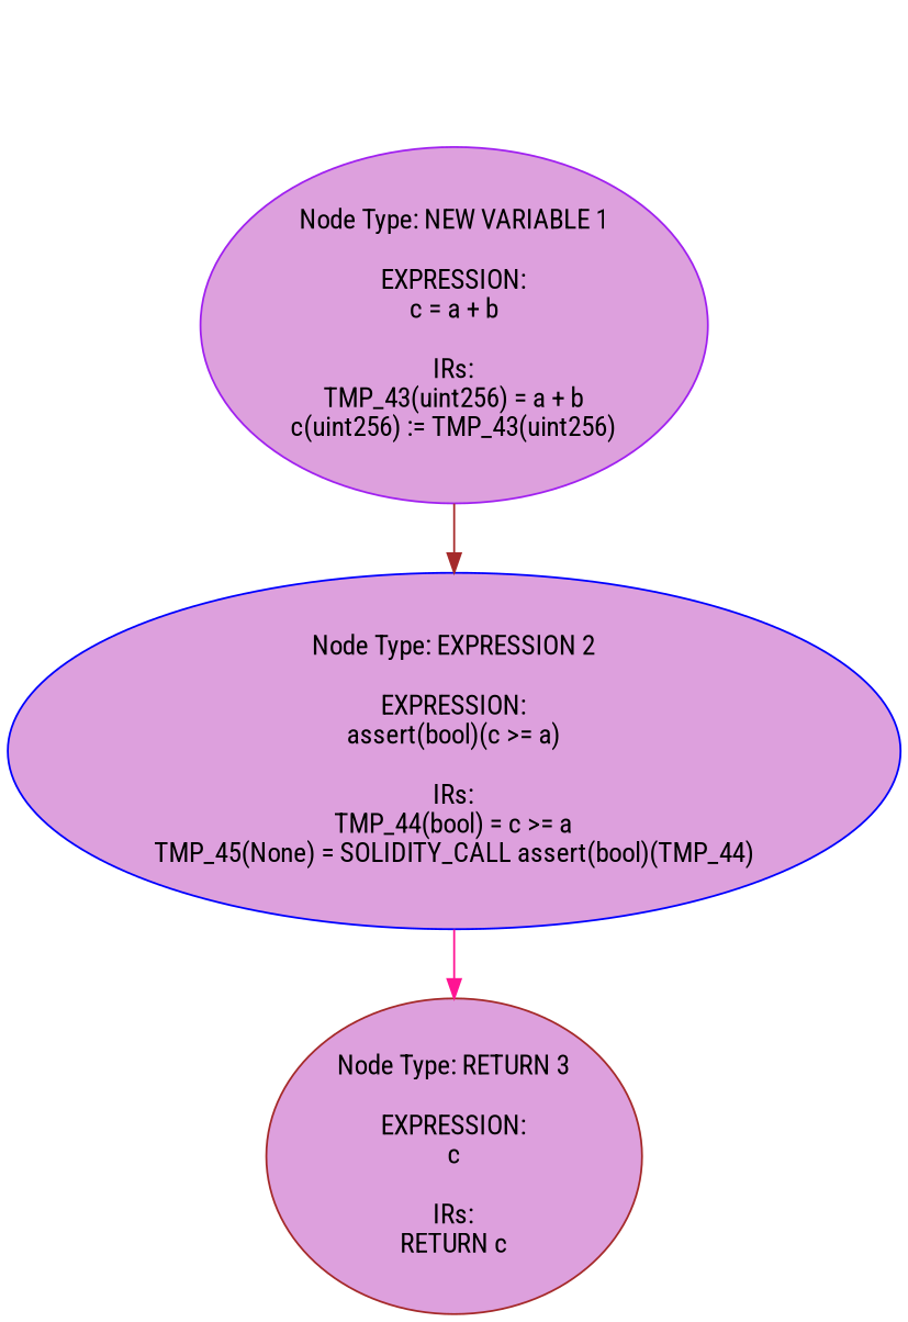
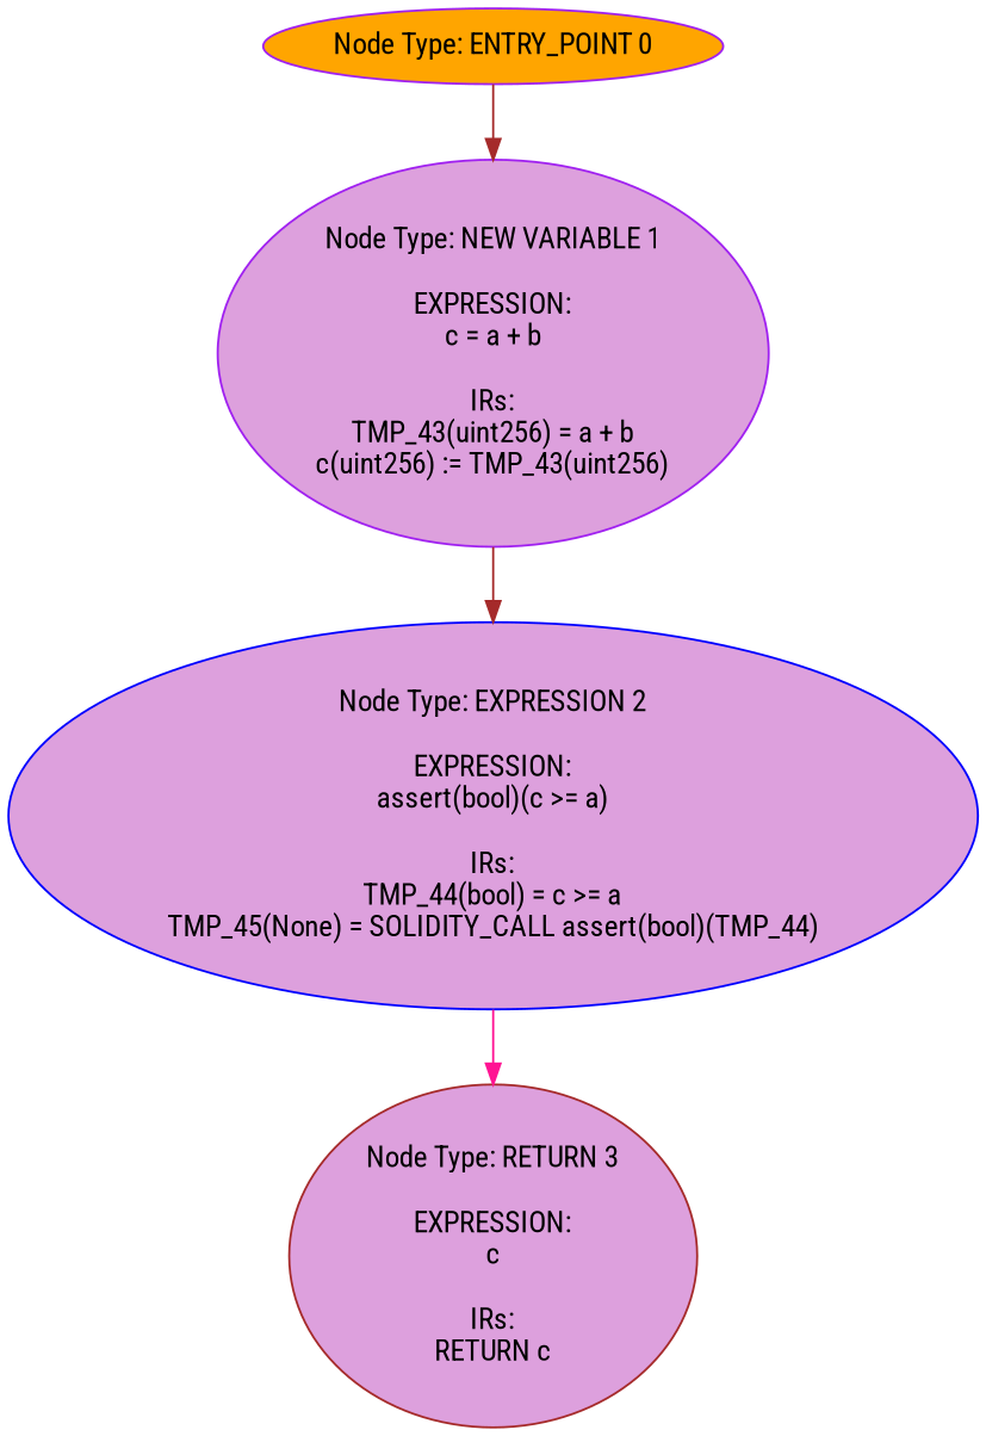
  digraph {
    fontname="Roboto Condensed"
    node [style=filled fillcolor=plum color=purple fontname="Roboto Condensed"]
    edge [color=brown fontname="Roboto Condensed"]
+   n1 [label="Node Type: ENTRY_POINT 0\n" fillcolor=orange]
    n2 [label="Node Type: NEW VARIABLE 1\n\nEXPRESSION:\nc = a + b\n\nIRs:\nTMP_43(uint256) = a + b\nc(uint256) := TMP_43(uint256)"]
    n3 [label="Node Type: EXPRESSION 2\n\nEXPRESSION:\nassert(bool)(c >= a)\n\nIRs:\nTMP_44(bool) = c >= a\nTMP_45(None) = SOLIDITY_CALL assert(bool)(TMP_44)" color=blue]
    n4 [label="Node Type: RETURN 3\n\nEXPRESSION:\nc\n\nIRs:\nRETURN c" color=brown]
+   n1 -> n2
    n2 -> n3
    n3 -> n4 [color=deeppink]
  }
